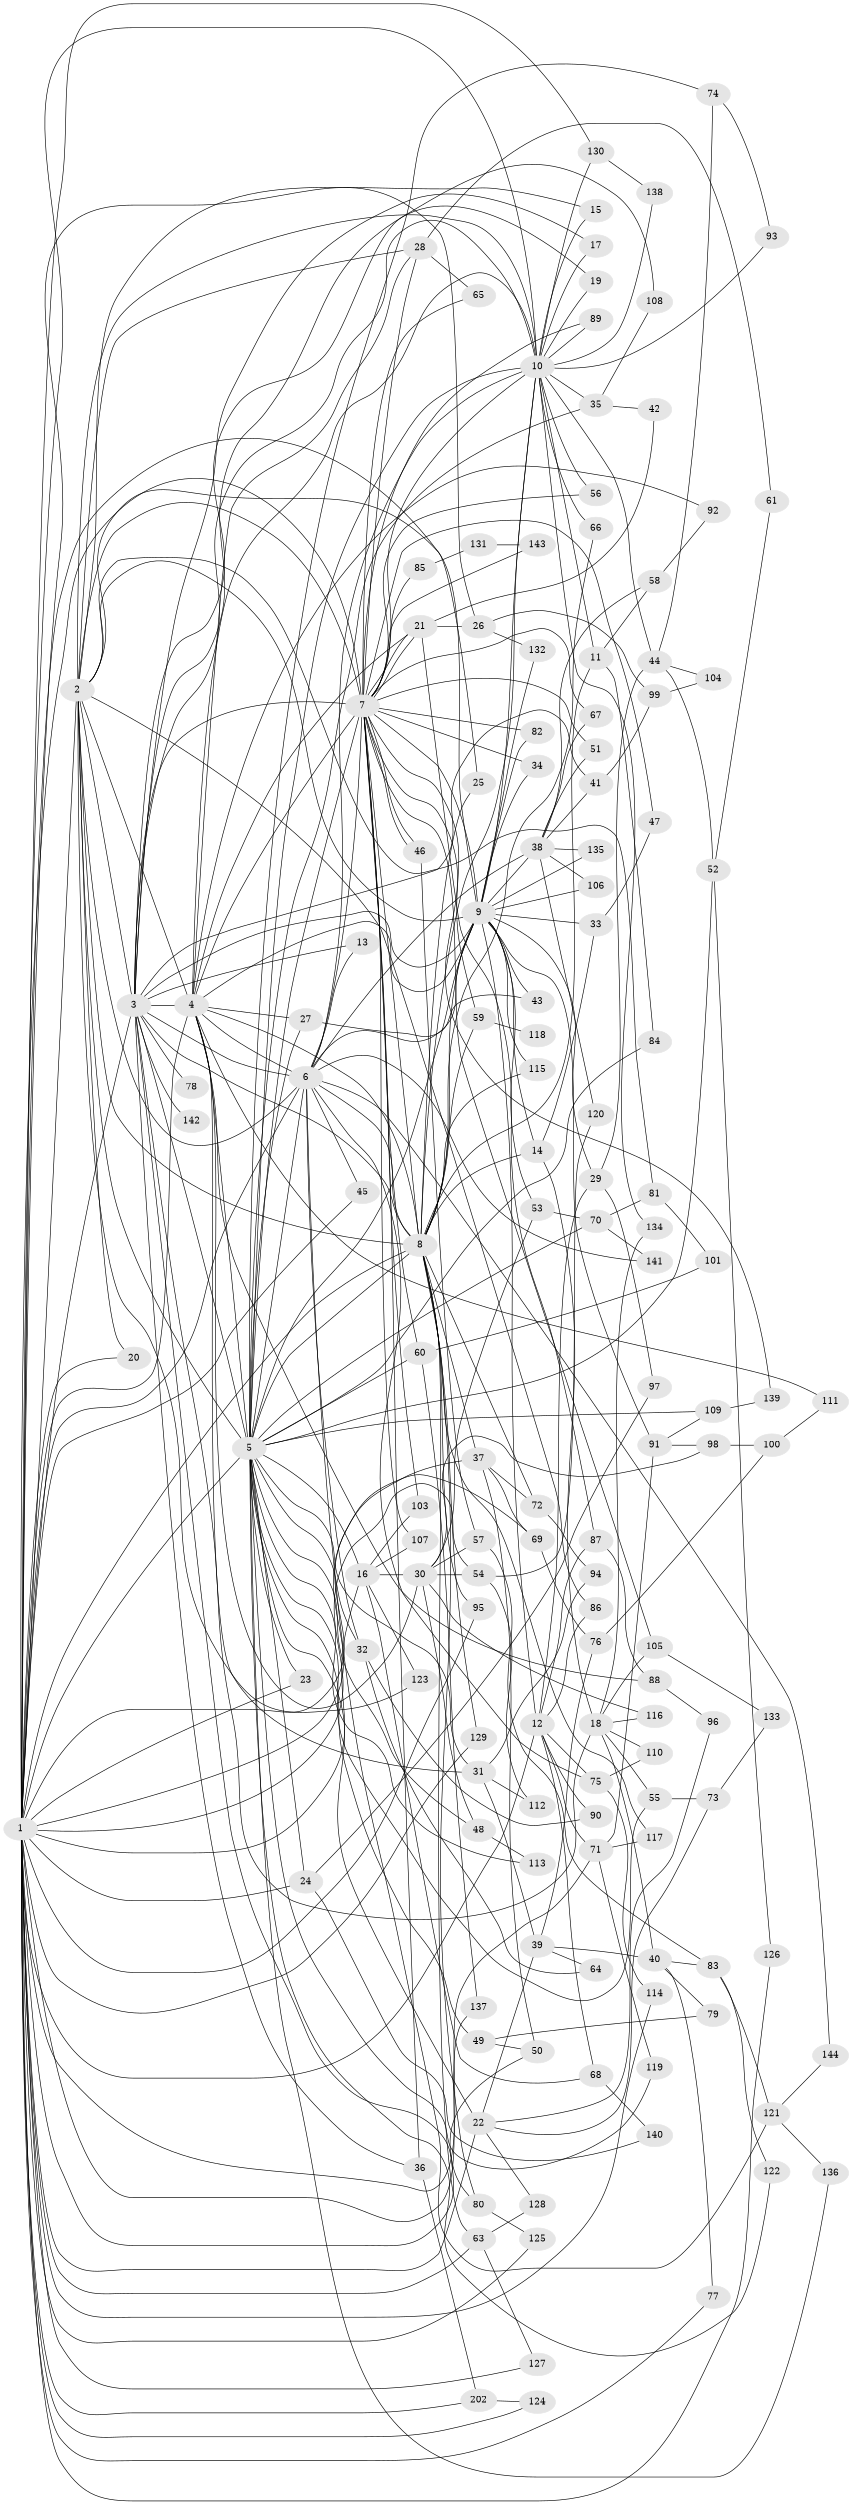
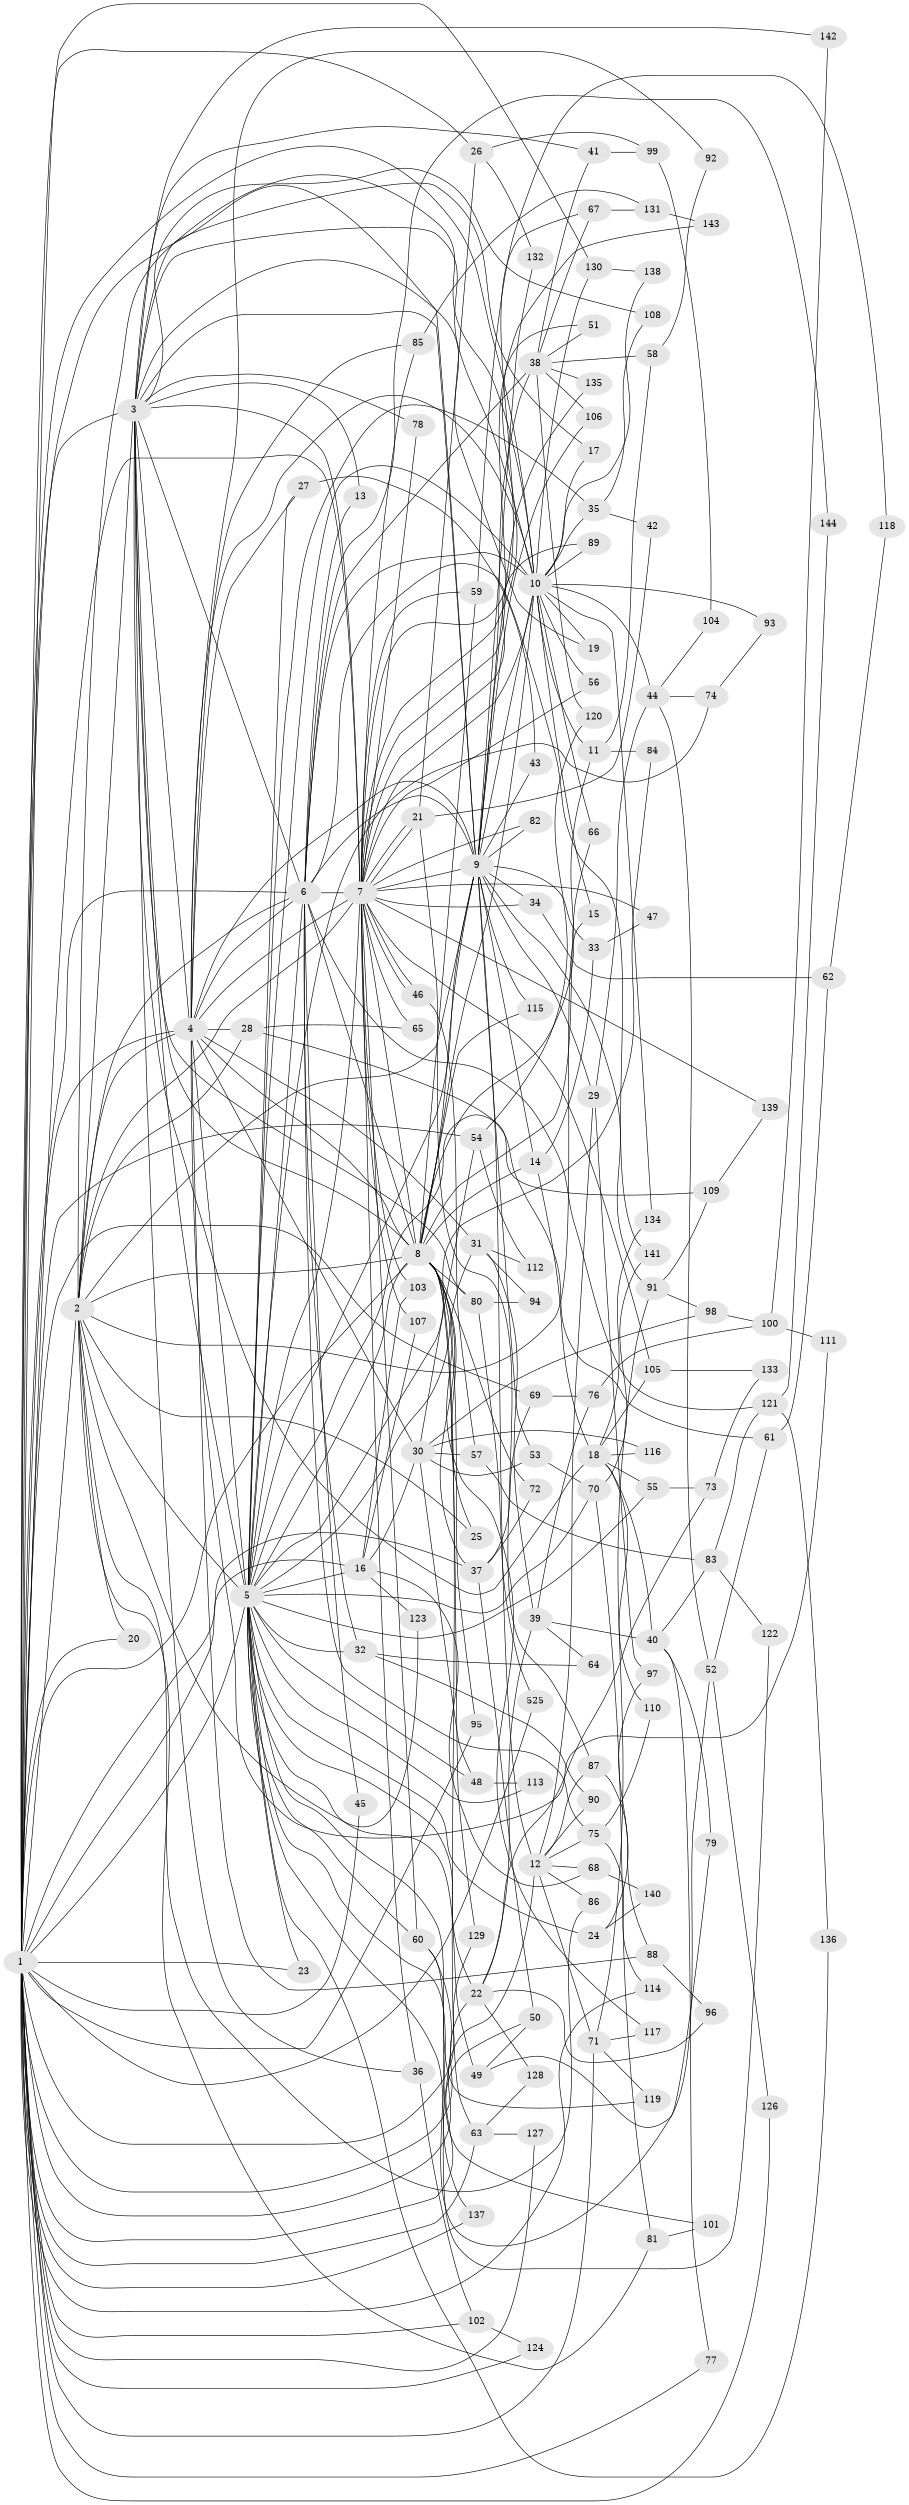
  graph {
    rankdir=LR
    node [color=gray90 style=filled]
    1
    2
    3
    4
    5
    6
    7
    8
    9
    10
    12
    16
    20
    22
    23
    24
    26
    37
    45
    50
    54
    63
    69
    71
    77
    95
-   102 [label=202]
+   102
    114
    124
-   125
+   125 [label=525]
    126
    127
    129
    130
    137
    15
    25
    28
    81
    86
    123
    13
    17
    18
    19
    36
    41
    78
    80
    108
    142
    27
    30
    31
    85
    88
    92
    111
    32
    35
    48
    49
    52
    55
    60
    70
    74
    84
    109
    113
    119
    122
    136
    38
    75
    121
    141
    144
    21
    34
    46
    47
    51
    56
    59
    65
    67
    82
    89
    103
    105
    107
    139
    143
    11
    14
    66
    72
    115
    117
    29
    33
    43
    53
    91
    106
    132
    135
    44
    93
    134
    138
    68
    87
    90
    73
    39
    96
    128
    97
    140
    99
    112
    120
    76
    133
    61
    101
    40
    110
    116
    94
    57
    98
    131
    64
    42
    79
    58
+   62
    118
    104
    83
    100
    1 -- 2
    1 -- 3
    1 -- 4
    1 -- 5
    1 -- 6
    1 -- 7
    1 -- 8
    1 -- 9
    1 -- 10
    1 -- 12
    1 -- 16
    1 -- 20
    1 -- 22
    1 -- 23
-   1 -- 24
    1 -- 26
    1 -- 37
    1 -- 45
    1 -- 50
    1 -- 54
    1 -- 63
    1 -- 69
    1 -- 71
    1 -- 77
    1 -- 95
    1 -- 102
    1 -- 114
    1 -- 124
    1 -- 125
    1 -- 126
    1 -- 127
    1 -- 129
    1 -- 130
    1 -- 137
    2 -- 3
    2 -- 4
    2 -- 5
    2 -- 6
    2 -- 7
    2 -- 8
    2 -- 9
    2 -- 10
    2 -- 20
    2 -- 15
    2 -- 25
    2 -- 28
    2 -- 81
    2 -- 86
    2 -- 123
    3 -- 4
    3 -- 5
    3 -- 6
    3 -- 7
    3 -- 8
    3 -- 9
    3 -- 10
    3 -- 13
    3 -- 17
    3 -- 18
    3 -- 19
    3 -- 36
    3 -- 41
    3 -- 78
    3 -- 80
    3 -- 108
    3 -- 142
    4 -- 5
    4 -- 6
    4 -- 7
    4 -- 8
    4 -- 9
    4 -- 10
    4 -- 28
    4 -- 27
    4 -- 30
    4 -- 31
-   4 -- 21
+   4 -- 85
    4 -- 88
    4 -- 92
    4 -- 111
    5 -- 6
    5 -- 7
    5 -- 8
    5 -- 9
    5 -- 10
    5 -- 16
    5 -- 22
    5 -- 23
    5 -- 24
    5 -- 27
    5 -- 31
    5 -- 32
    5 -- 35
    5 -- 48
    5 -- 49
    5 -- 52
    5 -- 55
    5 -- 60
    5 -- 70
    5 -- 74
    5 -- 84
    5 -- 109
    5 -- 113
    5 -- 119
    5 -- 122
    5 -- 136
    6 -- 7
    6 -- 8
    6 -- 9
    6 -- 10
    6 -- 45
    6 -- 13
    6 -- 32
    6 -- 38
    6 -- 75
    6 -- 121
    6 -- 141
    6 -- 144
    7 -- 8
    7 -- 9
    7 -- 10
    7 -- 36
-   7 -- 28
+   7 -- 78
    7 -- 85
    7 -- 60
    7 -- 21
    7 -- 21
    7 -- 34
    7 -- 46
    7 -- 46
    7 -- 47
    7 -- 51
    7 -- 56
    7 -- 59
    7 -- 65
    7 -- 67
    7 -- 82
    7 -- 89
    7 -- 103
    7 -- 105
    7 -- 107
    7 -- 139
    7 -- 143
    8 -- 9
    8 -- 10
    8 -- 37
    8 -- 63
    8 -- 95
    8 -- 129
    8 -- 25
    8 -- 80
    8 -- 59
    8 -- 11
    8 -- 14
    8 -- 66
    8 -- 72
    8 -- 115
    8 -- 117
    9 -- 10
    9 -- 12
    9 -- 38
    9 -- 34
    9 -- 82
    9 -- 14
    9 -- 115
    9 -- 29
    9 -- 33
    9 -- 43
    9 -- 53
    9 -- 91
    9 -- 106
    9 -- 132
    9 -- 135
    10 -- 130
    10 -- 15
    10 -- 17
    10 -- 19
    10 -- 35
    10 -- 56
    10 -- 89
    10 -- 11
    10 -- 66
    10 -- 44
    10 -- 93
    10 -- 134
    10 -- 138
    12 -- 71
    12 -- 86
    12 -- 75
    12 -- 29
    12 -- 68
    12 -- 87
    12 -- 90
    16 -- 123
    16 -- 30
    16 -- 103
    16 -- 107
    16 -- 68
    22 -- 73
    22 -- 39
    22 -- 96
    22 -- 128
    24 -- 97
    24 -- 140
    26 -- 132
    26 -- 99
    37 -- 50
    37 -- 69
    37 -- 72
    54 -- 112
    54 -- 120
    63 -- 127
    63 -- 128
    69 -- 76
    71 -- 119
    71 -- 117
    71 -- 91
    102 -- 124
    130 -- 138
    28 -- 65
    28 -- 61
    81 -- 101
    18 -- 55
    18 -- 105
    18 -- 134
    18 -- 40
    18 -- 110
    18 -- 116
    36 -- 102
    41 -- 99
    80 -- 125
-   72 -- 94
+   80 -- 94
    27 -- 43
    30 -- 54
    30 -- 48
    30 -- 53
    30 -- 116
    30 -- 57
    30 -- 98
    31 -- 39
    31 -- 112
    31 -- 94
    85 -- 131
    88 -- 96
    32 -- 90
    32 -- 64
    35 -- 108
    35 -- 42
    48 -- 113
    49 -- 50
    49 -- 79
    52 -- 126
    52 -- 61
    55 -- 73
    60 -- 137
    60 -- 101
    70 -- 81
    70 -- 141
    74 -- 93
    109 -- 139
    38 -- 41
    38 -- 51
    38 -- 67
    38 -- 106
    38 -- 135
    38 -- 120
    38 -- 58
    75 -- 114
    75 -- 110
    121 -- 136
    121 -- 144
    21 -- 26
    21 -- 87
    21 -- 42
+   34 -- 62
    46 -- 57
    59 -- 118
+   67 -- 131
    105 -- 133
    11 -- 84
    11 -- 58
    14 -- 18
    14 -- 33
    29 -- 44
    29 -- 97
    33 -- 47
    53 -- 70
    91 -- 109
    91 -- 98
    44 -- 52
    44 -- 74
    44 -- 104
    68 -- 140
    87 -- 88
    73 -- 133
    39 -- 76
    39 -- 40
    39 -- 64
    99 -- 104
    76 -- 100
+   61 -- 62
    40 -- 77
    40 -- 79
    40 -- 83
    57 -- 83
    98 -- 100
    131 -- 143
    58 -- 92
+   62 -- 118
    83 -- 122
    83 -- 121
+   100 -- 142
    100 -- 111
  }
